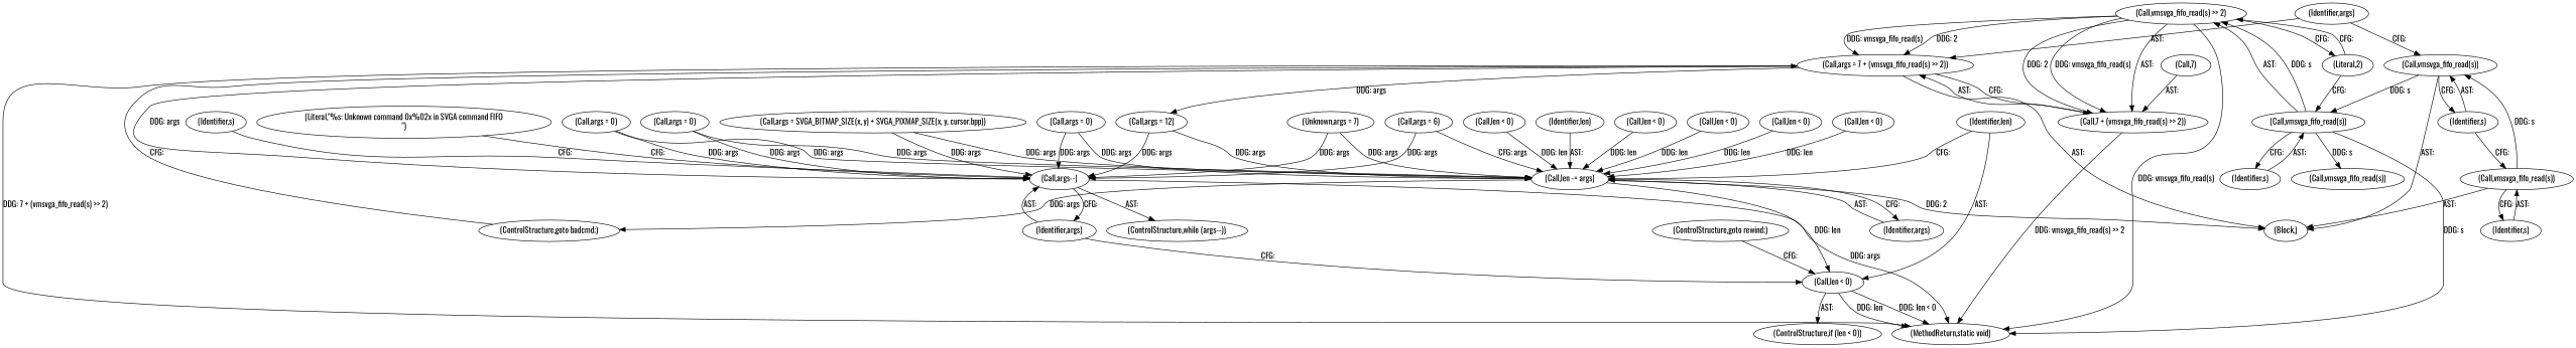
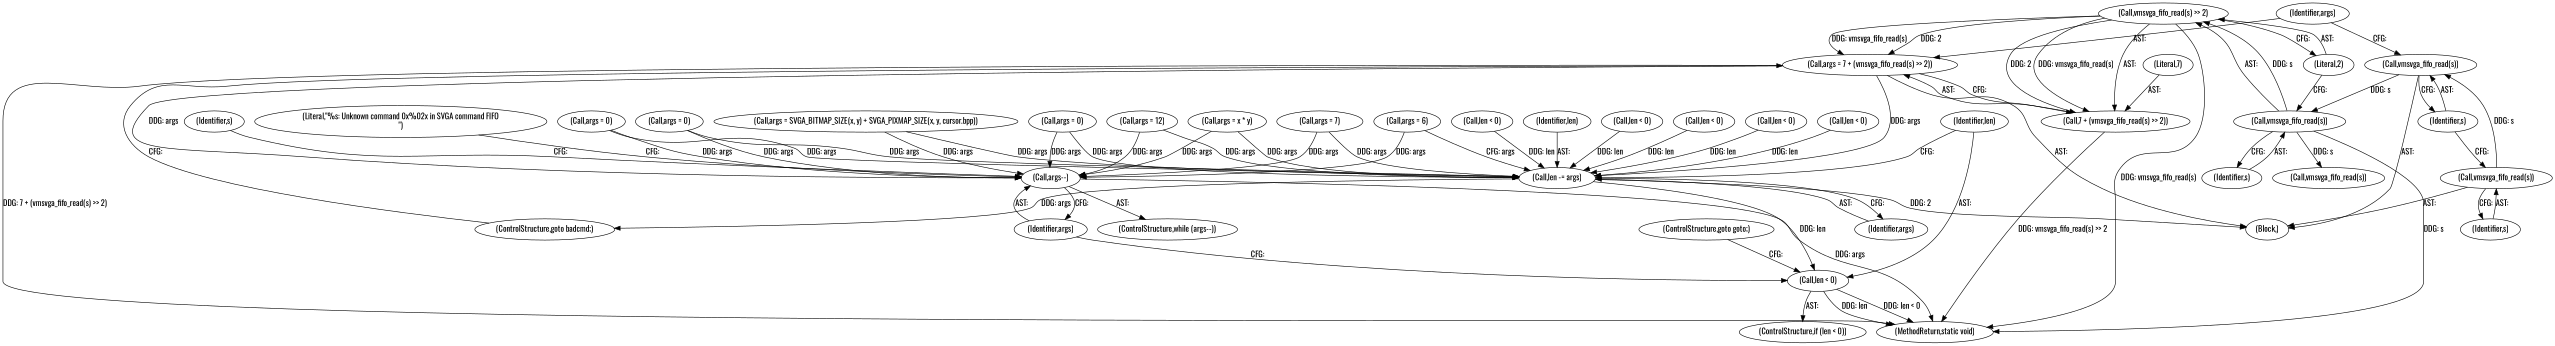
  digraph {
    fontname=Oswald
    node [fontname=Oswald]
    edge [fontname=Oswald]
    n1 [label="(Call,vmsvga_fifo_read(s) >> 2)"]
    n2 [label="(Call,args = 7 + (vmsvga_fifo_read(s) >> 2))"]
    n3 [label="(Call,7 + (vmsvga_fifo_read(s) >> 2))"]
    n4 [label="(Literal,2)"]
    n5 [label="(MethodReturn,static void)"]
    n6 [label="(Block,)"]
    n7 [label="(Call,len -= args)"]
    n8 [label="(Call,args--)"]
    n9 [label="(Call,vmsvga_fifo_read(s))"]
    n10 [label="(Identifier,s)"]
    n11 [label="(Call,vmsvga_fifo_read(s))"]
    n12 [label="(Call,vmsvga_fifo_read(s))"]
    n13 [label="(Identifier,s)"]
    n14 [label="(Call,vmsvga_fifo_read(s))"]
    n15 [label="(Identifier,s)"]
    n16 [label="(Call,len < 0)"]
    n17 [label="(Identifier,args)"]
    n18 [label="(ControlStructure,goto badcmd;)"]
    n19 [label="(Identifier,args)"]
    n20 [label="(ControlStructure,while (args--))"]
    n21 [label="(ControlStructure,if (len < 0))"]
    n22 [label="(Call,args = 0)"]
-   n23 [label="(ControlStructure,goto rewind;)"]
+   n23 [label="(ControlStructure,goto goto;)"]
    n24 [label="(Identifier,s)"]
    n25 [label="(Call,args = 6)"]
    n26 [label="(Call,len < 0)"]
    n27 [label="(Identifier,args)"]
    n28 [label="(Call,args = 0)"]
    n29 [label="(Identifier,len)"]
-   n30 [label="(Unknown,args = 7)"]
+   n30 [label="(Call,args = 7)"]
    n31 [label="(Identifier,len)"]
    n32 [label="(Call,args = 0)"]
    n33 [label="(Call,len < 0)"]
+   n34 [label="(Call,args = x * y)"]
    n35 [label="(Call,len < 0)"]
    n36 [label="(Call,len < 0)"]
    n37 [label="(Literal,\"%s: Unknown command 0x%02x in SVGA command FIFO\n\")"]
    n38 [label="(Call,len < 0)"]
    n39 [label="(Call,args = SVGA_BITMAP_SIZE(x, y) + SVGA_PIXMAP_SIZE(x, y, cursor.bpp))"]
    n40 [label="(Call,args = 12)"]
-   n41 [label="(Call,7)"]
+   n41 [label="(Literal,7)"]
    n1 -> n2 [label="DDG: vmsvga_fifo_read(s)"]
    n1 -> n2 [label="DDG: 2"]
    n1 -> n3 [label="AST: "]
    n1 -> n3 [label="DDG: vmsvga_fifo_read(s)"]
    n1 -> n3 [label="DDG: 2"]
    n1 -> n4 [label="CFG: "]
    n1 -> n5 [label="DDG: vmsvga_fifo_read(s)"]
    n2 -> n3 [label="CFG: "]
    n2 -> n5 [label="DDG: 7 + (vmsvga_fifo_read(s) >> 2)"]
    n2 -> n6 [label="AST: "]
-   n2 -> n40 [label="DDG: args"]
+   n2 -> n7 [label="DDG: args"]
    n2 -> n8 [label="DDG: args"]
    n3 -> n2 [label="AST: "]
    n3 -> n5 [label="DDG: vmsvga_fifo_read(s) >> 2"]
-   n4 -> n1 [label="CFG: "]
+   n4 -> n1 [label="AST: "]
    n4 -> n9 [label="CFG: "]
    n7 -> n6 [label="DDG: 2"]
    n7 -> n16 [label="DDG: len"]
    n7 -> n17 [label="CFG: "]
    n7 -> n18 [label="DDG: args"]
    n8 -> n5 [label="DDG: args"]
    n8 -> n19 [label="CFG: "]
    n8 -> n20 [label="AST: "]
    n9 -> n1 [label="AST: "]
    n9 -> n1 [label="DDG: s"]
    n9 -> n5 [label="DDG: s"]
    n9 -> n10 [label="CFG: "]
    n9 -> n11 [label="DDG: s"]
    n10 -> n9 [label="AST: "]
    n12 -> n6 [label="AST: "]
    n12 -> n9 [label="DDG: s"]
    n12 -> n13 [label="CFG: "]
    n13 -> n12 [label="AST: "]
    n13 -> n14 [label="CFG: "]
    n14 -> n6 [label="AST: "]
    n14 -> n12 [label="DDG: s"]
    n14 -> n15 [label="CFG: "]
    n15 -> n14 [label="AST: "]
    n16 -> n5 [label="DDG: len < 0"]
    n16 -> n5 [label="DDG: len"]
    n16 -> n21 [label="AST: "]
    n17 -> n7 [label="AST: "]
    n18 -> n2 [label="CFG: "]
    n19 -> n8 [label="AST: "]
    n19 -> n16 [label="CFG: "]
    n22 -> n7 [label="DDG: args"]
    n22 -> n8 [label="DDG: args"]
    n23 -> n16 [label="CFG: "]
    n24 -> n8 [label="CFG: "]
    n25 -> n7 [label="CFG: args"]
    n25 -> n8 [label="DDG: args"]
    n26 -> n7 [label="DDG: len"]
    n27 -> n2 [label="AST: "]
    n27 -> n12 [label="CFG: "]
    n28 -> n7 [label="DDG: args"]
    n28 -> n8 [label="DDG: args"]
    n29 -> n7 [label="CFG: "]
    n29 -> n16 [label="AST: "]
    n30 -> n7 [label="DDG: args"]
    n30 -> n8 [label="DDG: args"]
    n31 -> n7 [label="AST: "]
    n32 -> n7 [label="DDG: args"]
    n32 -> n8 [label="DDG: args"]
    n33 -> n7 [label="DDG: len"]
+   n34 -> n7 [label="DDG: args"]
+   n34 -> n8 [label="DDG: args"]
    n35 -> n7 [label="DDG: len"]
    n36 -> n7 [label="DDG: len"]
    n37 -> n8 [label="CFG: "]
    n38 -> n7 [label="DDG: len"]
    n39 -> n7 [label="DDG: args"]
    n39 -> n8 [label="DDG: args"]
    n40 -> n7 [label="DDG: args"]
    n40 -> n8 [label="DDG: args"]
    n41 -> n3 [label="AST: "]
  }
